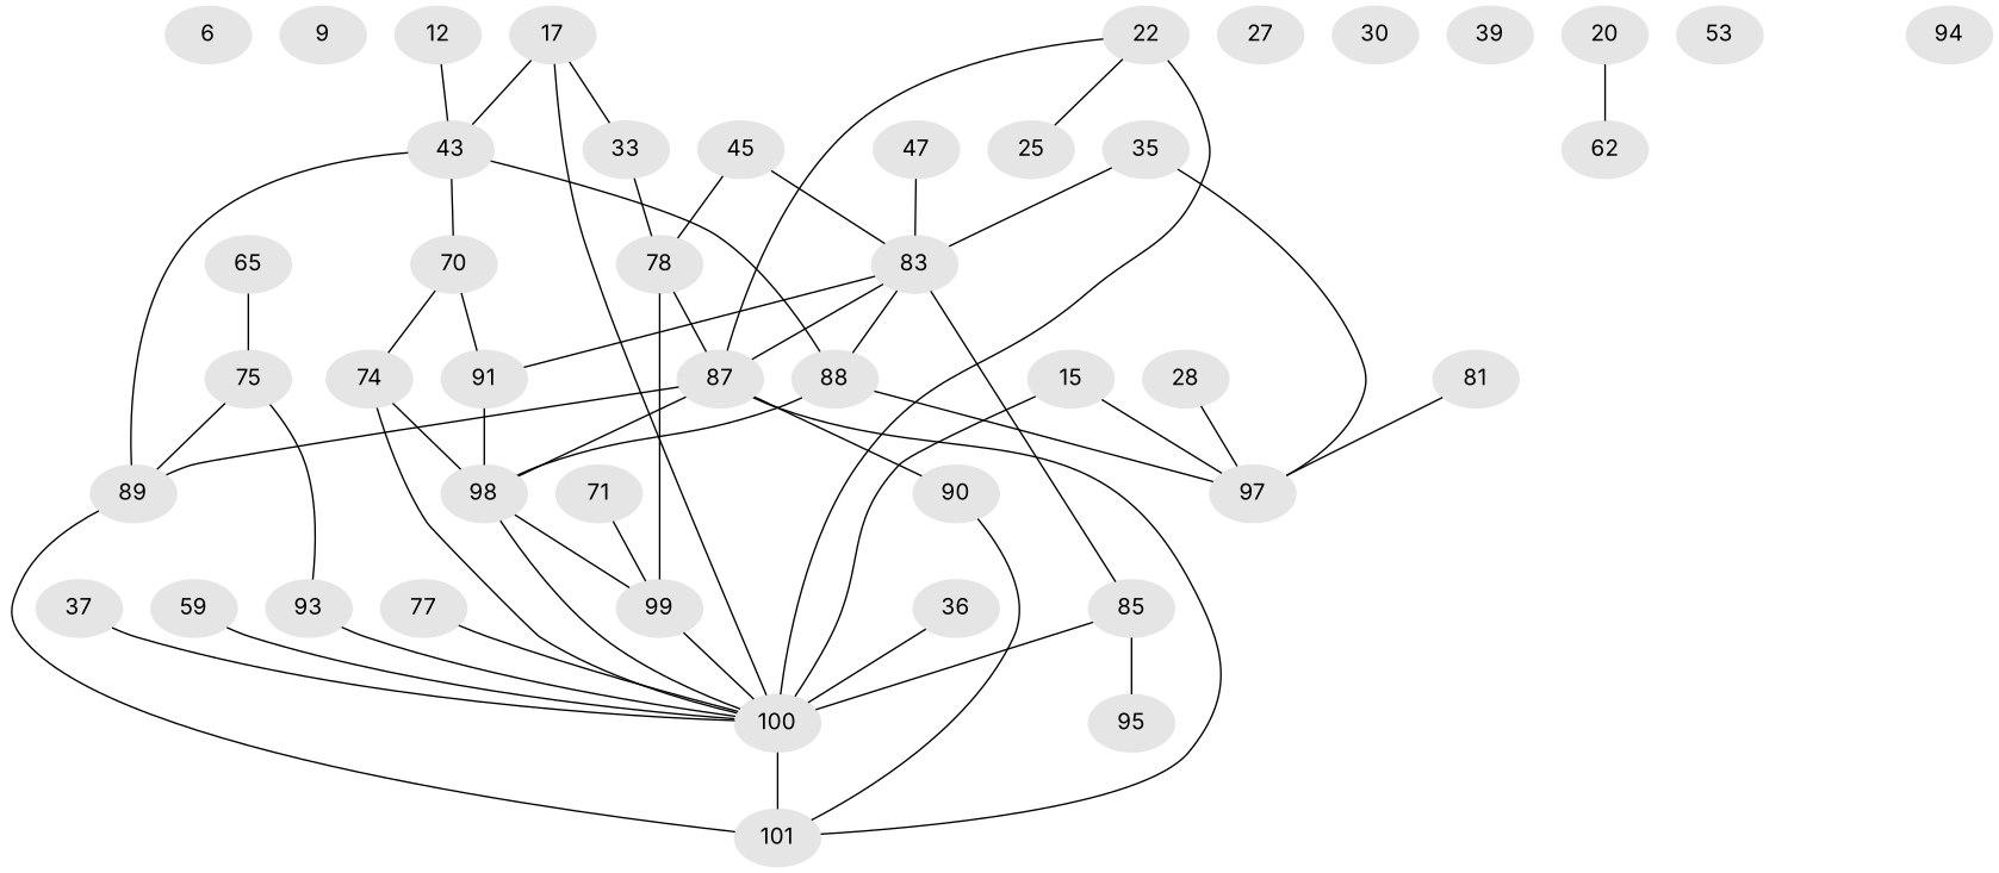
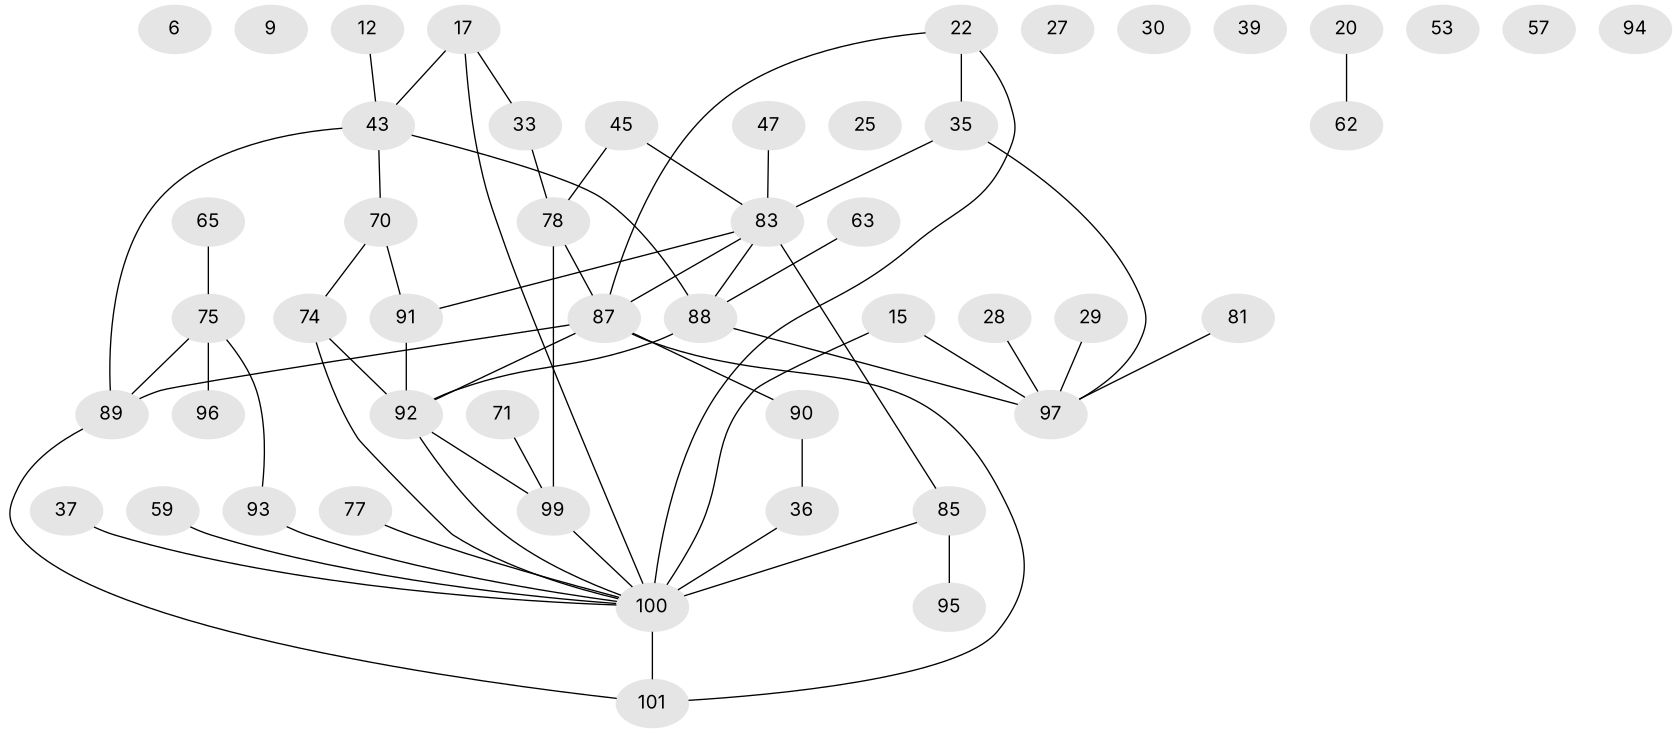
  graph {
    fontname=Inter
    node [color=gray90 fontname=Inter style=filled]
    edge [fontname=Inter]
    6
    9
    12
    43
    89 [super="+11"]
    70
    88 [super="+23+67"]
    97 [super="+66"]
    15
    100 [super="+24+54+64+86"]
    101 [super="+80"]
    33 [super="+10"]
    78 [super="+31"]
    17
    35 [super="+1"]
    83 [super="+56+58+40+51"]
    22
    87 [super="+69+73"]
-   98 [super="+61+79+92+84"]
+   98 [super="+61+79+92+84" label=92]
    90
    25
    n22 [label=28]
    27
+   29
    30
    99
    91 [super="+49"]
    85 [super="+8+20"]
    36
    37 [super="+3+28"]
    39
    74 [super="+38"]
    45 [super="+13"]
    47
    n35 [label=20]
    62
    53
+   57
    59
+   63
    65
    75
    93
+   96 [super="+32"]
    71
    77
    81
    95
    94
    12 -- 43
    43 -- 89 [weight=2]
    43 -- 70
    43 -- 88 [weight=2]
    89 -- 101
    70 -- 91 [weight=2]
    70 -- 74
    88 -- 97 [weight=2]
    88 -- 98
    15 -- 97
    15 -- 100
    100 -- 101 [weight=2]
    33 -- 78
    78 -- 87
    78 -- 99
    17 -- 43
    17 -- 100 [weight=2]
    17 -- 33 [weight=2]
    35 -- 97 [weight=2]
    35 -- 83
    83 -- 88 [weight=2]
    83 -- 87
    83 -- 91
    83 -- 85
    22 -- 100 [weight=3]
-   22 -- 25 [weight=2]
+   22 -- 35 [weight=2]
    22 -- 87
    87 -- 89
    87 -- 101
    87 -- 98 [weight=3]
    87 -- 90
    98 -- 100
    98 -- 99 [weight=3]
-   90 -- 101
+   90 -- 36
    n22 -- 97
+   29 -- 97
    99 -- 100
    91 -- 98
    85 -- 100 [weight=3]
    85 -- 95
    36 -- 100
    37 -- 100
    74 -- 100
    74 -- 98
    45 -- 78
    45 -- 83
    47 -- 83
    n35 -- 62
    59 -- 100
+   63 -- 88
    65 -- 75
    75 -- 89
    75 -- 93
+   75 -- 96
    93 -- 100
    71 -- 99
    77 -- 100
    81 -- 97
  }
